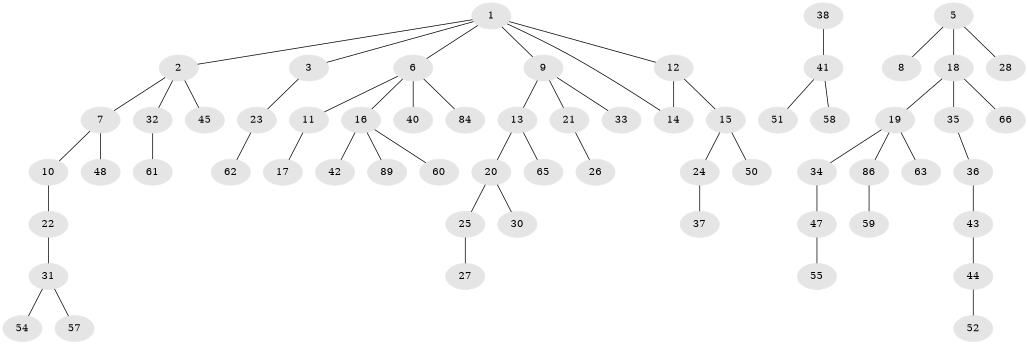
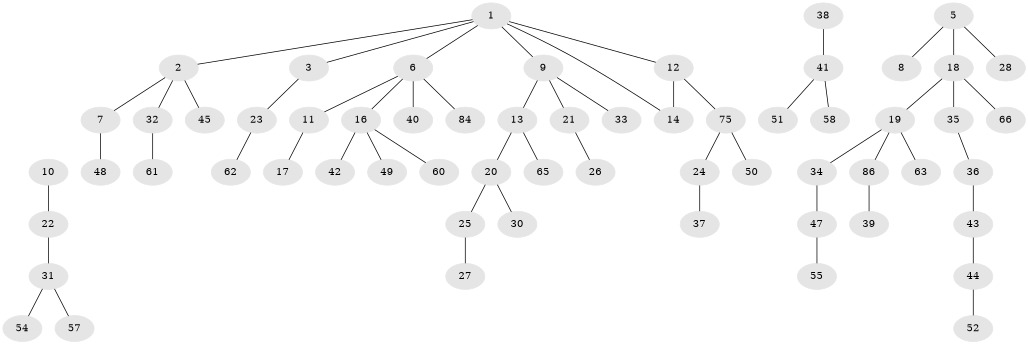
  graph {
    node [color=gray90 style=filled]
    1
    2
    3
    6
    9
    12
    14
    7
    32
    45
    23
    11
    16
    40
    n15 [label=84]
    13
    21
    33
-   15
+   15 [label=75]
    38
    41
    10
    48
    61
    62
    5
    8
    18
    28
    19
    35
    n32 [label=66]
    17
    42
-   49 [label=89]
+   49
    60
    22
    20
    65
    26
    31
    24
    50
    25
    30
    37
    34
    n48 [label=86]
    63
    36
    47
-   59
+   59 [label=39]
    27
    54
    57
    55
    43
    44
    51
    58
    52
    1 -- 2
    1 -- 3
    1 -- 6
    1 -- 9
    1 -- 12
    1 -- 14
    2 -- 7
    2 -- 32
    2 -- 45
    3 -- 23
    6 -- 11
    6 -- 16
    6 -- 40
    6 -- n15
    9 -- 13
    9 -- 21
    9 -- 33
    12 -- 14
    12 -- 15
-   7 -- 10
    7 -- 48
    32 -- 61
    23 -- 62
    11 -- 17
    16 -- 42
    16 -- 49
    16 -- 60
    13 -- 20
    13 -- 65
    21 -- 26
    15 -- 24
    15 -- 50
    38 -- 41
    41 -- 51
    41 -- 58
    10 -- 22
    5 -- 8
    5 -- 18
    5 -- 28
    18 -- 19
    18 -- 35
    18 -- n32
    19 -- 34
    19 -- n48
    19 -- 63
    35 -- 36
    22 -- 31
    20 -- 25
    20 -- 30
    31 -- 54
    31 -- 57
    24 -- 37
    25 -- 27
    34 -- 47
    n48 -- 59
    36 -- 43
    47 -- 55
    43 -- 44
    44 -- 52
  }
